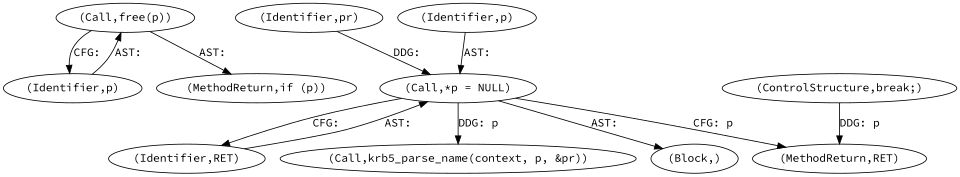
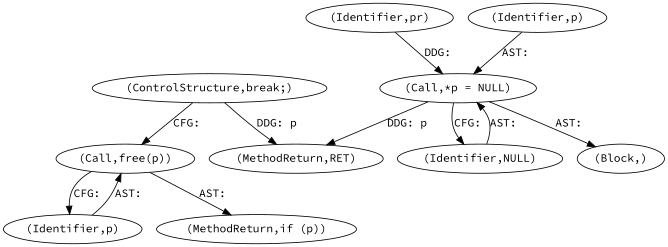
  digraph {
    fontname="Source Code Pro"
    node [fontname="Source Code Pro"]
    edge [fontname="Source Code Pro"]
    n1 [label="(Call,free(p))"]
    n2 [label="(Identifier,p)"]
    n3 [label="(MethodReturn,if (p))"]
    n4 [label="(MethodReturn,RET)"]
    n5 [label="(Call,*p = NULL)"]
-   n6 [label="(Identifier,RET)"]
-   n7 [label="(Call,krb5_parse_name(context, p, &pr))"]
+   n6 [label="(Identifier,NULL)"]
    n8 [label="(Block,)"]
    n9 [label="(Identifier,pr)"]
    n10 [label="(Identifier,p)"]
    n11 [label="(ControlStructure,break;)"]
    n1 -> n2 [label="CFG: "]
    n1 -> n3 [label="AST: "]
    n2 -> n1 [label="AST: "]
-   n5 -> n4 [label="CFG: p"]
+   n5 -> n4 [label="DDG: p"]
    n5 -> n6 [label="CFG: "]
-   n5 -> n7 [label="DDG: p"]
    n5 -> n8 [label="AST: "]
    n6 -> n5 [label="AST: "]
    n9 -> n5 [label="DDG: "]
    n10 -> n5 [label="AST: "]
+   n11 -> n1 [label="CFG: "]
    n11 -> n4 [label="DDG: p"]
  }
